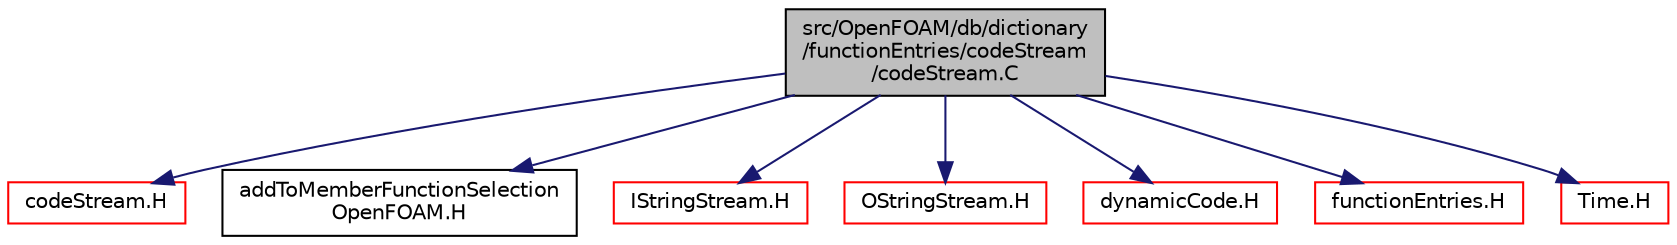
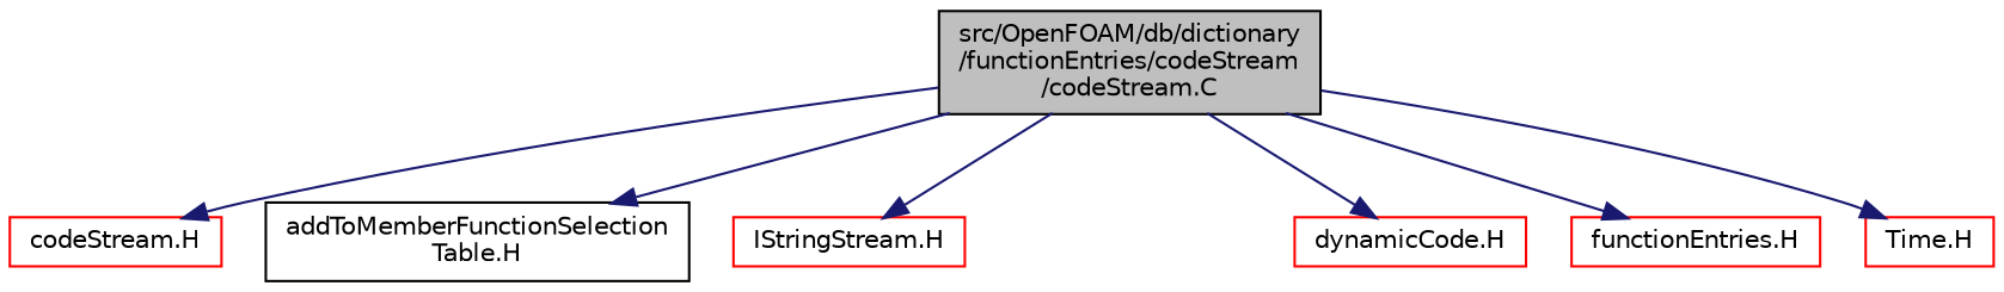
  digraph {
    node [color=red fontname=Helvetica fontsize=10 shape=record]
    edge [color=midnightblue fontname=Helvetica fontsize=10 labelfontname=Helvetica labelfontsize=10 style=solid]
    n1 [color=black fillcolor=grey75 fontcolor=black height=0.2 label="src/OpenFOAM/db/dictionary\l/functionEntries/codeStream\l/codeStream.C" style=filled width=0.4]
    n2 [height=0.2 label="codeStream.H" width=0.4]
-   n3 [color=black height=0.2 label="addToMemberFunctionSelection\lOpenFOAM.H" width=0.4]
+   n3 [color=black height=0.2 label="addToMemberFunctionSelection\lTable.H" width=0.4]
    n4 [height=0.2 label="IStringStream.H" width=0.4]
-   n5 [height=0.2 label="OStringStream.H" width=0.4]
    n6 [height=0.2 label="dynamicCode.H" width=0.4]
    n7 [height=0.2 label="functionEntries.H" width=0.4]
    n8 [height=0.2 label="Time.H" width=0.4]
    n1 -> n2
    n1 -> n3
    n1 -> n4
-   n1 -> n5
    n1 -> n6
    n1 -> n7
    n1 -> n8
  }
